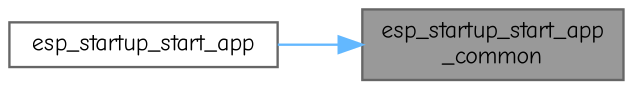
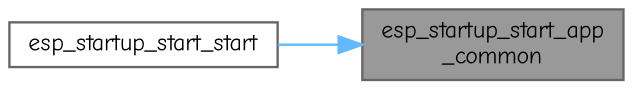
  digraph {
    rankdir=RL
    fontname="Comic Neue"
    node [fontname="Comic Neue" fontsize=10 shape=box style=filled]
    n1 [color=gray40 fillcolor=grey60 fontcolor=black height=0.2 label="esp_startup_start_app\l_common" width=0.4]
-   n2 [color=grey40 fillcolor=white height=0.2 label=esp_startup_start_app width=0.4]
+   n2 [color=grey40 fillcolor=white height=0.2 label=esp_startup_start_start width=0.4]
    n1 -> n2 [color=steelblue1 dir=back fontname="Comic Neue" fontsize=10 labelfontname=Helvetica labelfontsize=10 style=solid]
  }
